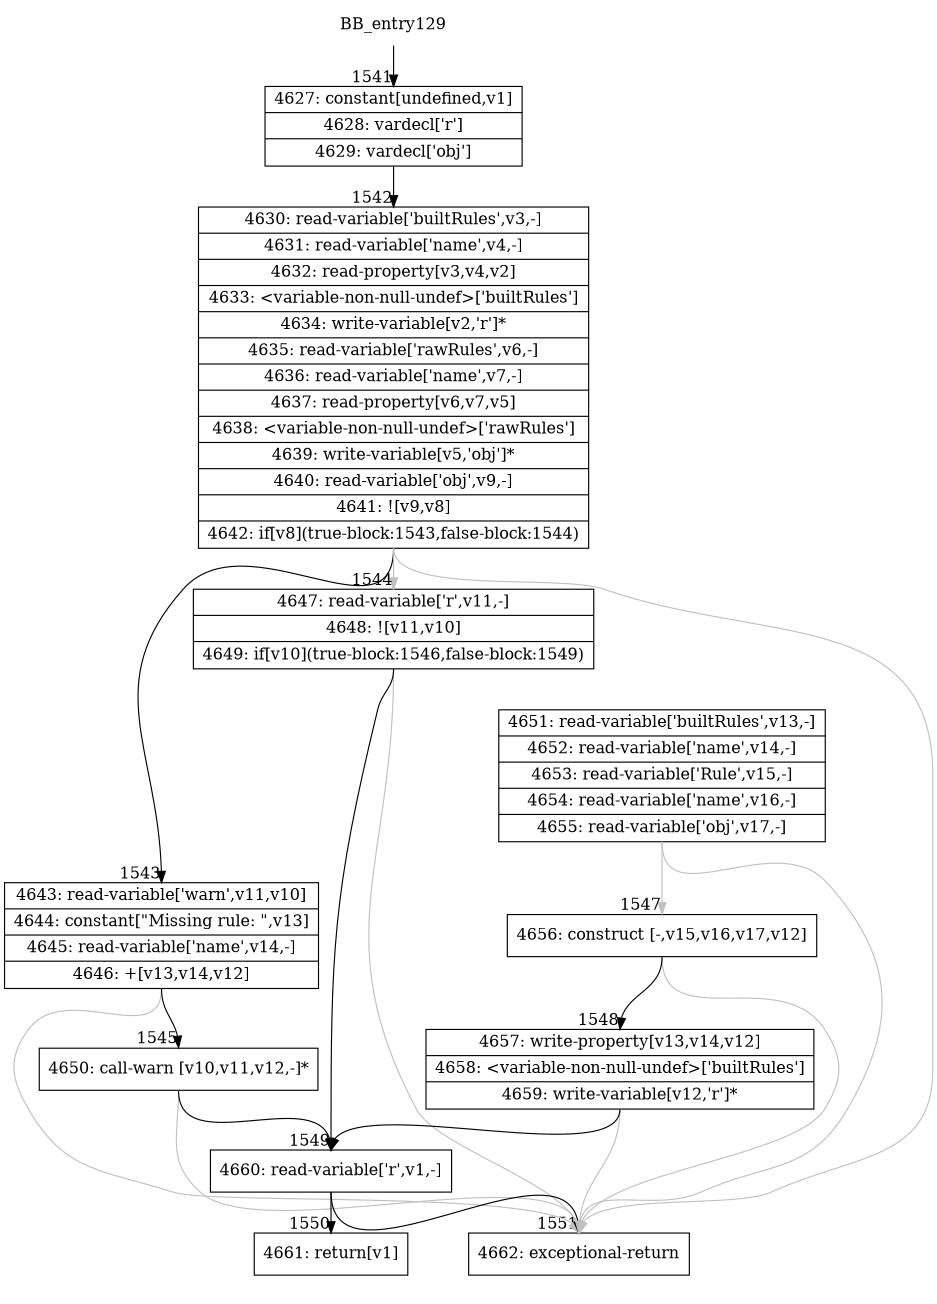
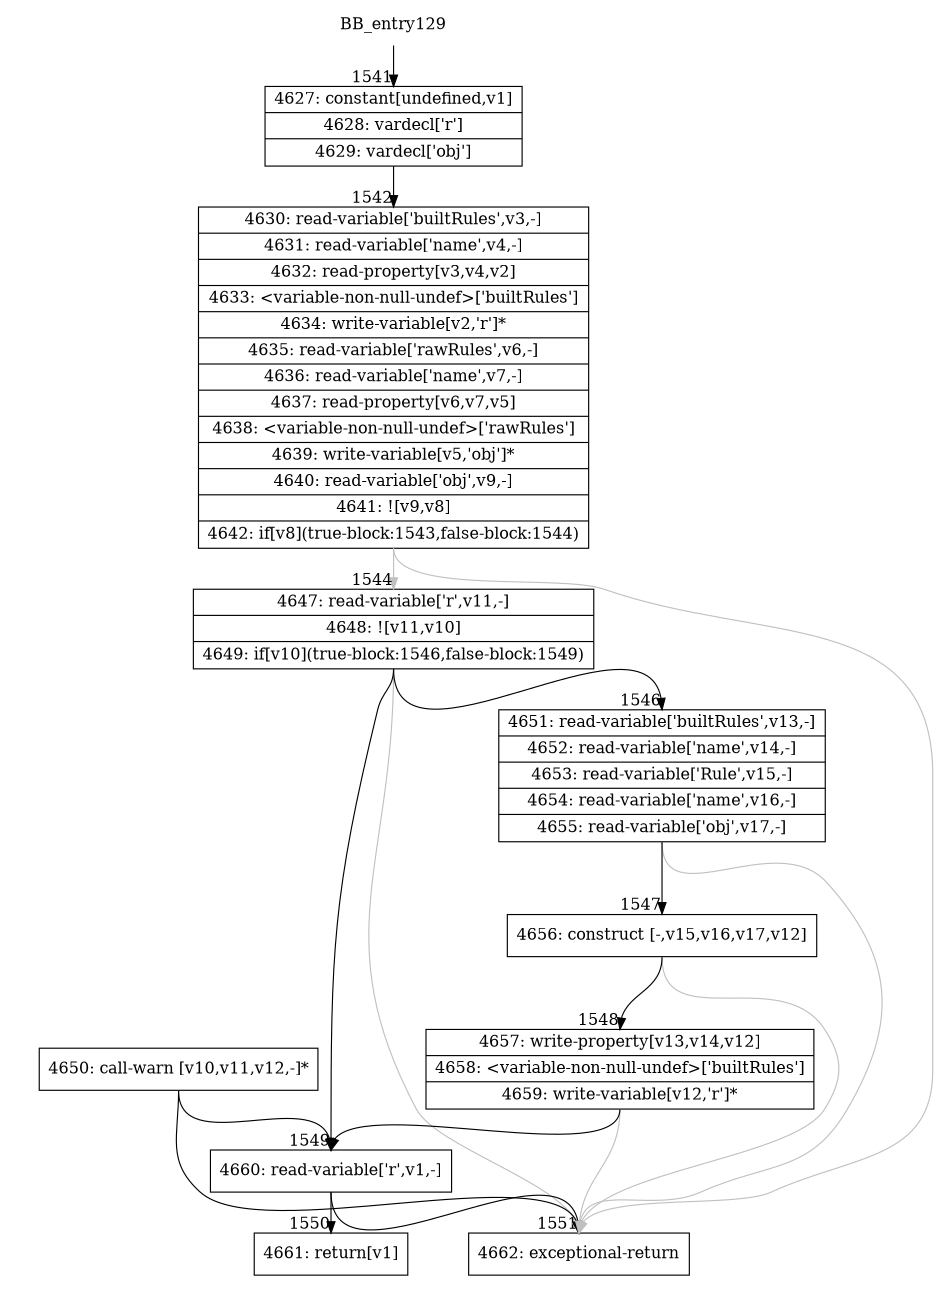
  digraph {
    rankdir=TD
    node [shape=record]
    edge [headport=n tailport=s]
    n1 [label=BB_entry129 shape=none]
    n2 [label="{4627: constant[undefined,v1]|4628: vardecl['r']|4629: vardecl['obj']}"]
    n3 [label="{4630: read-variable['builtRules',v3,-]|4631: read-variable['name',v4,-]|4632: read-property[v3,v4,v2]|4633: \<variable-non-null-undef\>['builtRules']|4634: write-variable[v2,'r']*|4635: read-variable['rawRules',v6,-]|4636: read-variable['name',v7,-]|4637: read-property[v6,v7,v5]|4638: \<variable-non-null-undef\>['rawRules']|4639: write-variable[v5,'obj']*|4640: read-variable['obj',v9,-]|4641: ![v9,v8]|4642: if[v8](true-block:1543,false-block:1544)}"]
-   n4 [label="{4643: read-variable['warn',v11,v10]|4644: constant[\"Missing rule: \",v13]|4645: read-variable['name',v14,-]|4646: +[v13,v14,v12]}"]
    n5 [label="{4647: read-variable['r',v11,-]|4648: ![v11,v10]|4649: if[v10](true-block:1546,false-block:1549)}"]
    n6 [label="{4662: exceptional-return}"]
    n7 [label="{4650: call-warn [v10,v11,v12,-]*}"]
    n8 [label="{4651: read-variable['builtRules',v13,-]|4652: read-variable['name',v14,-]|4653: read-variable['Rule',v15,-]|4654: read-variable['name',v16,-]|4655: read-variable['obj',v17,-]}"]
    n9 [label="{4660: read-variable['r',v1,-]}"]
    n10 [label="{4656: construct [-,v15,v16,v17,v12]}"]
    n11 [label="{4661: return[v1]}"]
    n12 [label="{4657: write-property[v13,v14,v12]|4658: \<variable-non-null-undef\>['builtRules']|4659: write-variable[v12,'r']*}"]
    n1 -> n2 [headlabel="    1541"]
    n2 -> n3 [headlabel="      1542"]
-   n3 -> n4 [headlabel="      1543"]
    n3 -> n5 [color=gray headlabel="      1544"]
    n3 -> n6 [color=gray headlabel="      1551"]
-   n4 -> n6 [color=gray]
-   n4 -> n7 [headlabel="      1545"]
    n5 -> n6 [color=gray]
+   n5 -> n8 [headlabel="      1546"]
    n5 -> n9 [headlabel="      1549"]
-   n7 -> n6 [color=gray]
+   n7 -> n6 [color=black]
    n7 -> n9
    n8 -> n6 [color=gray]
-   n8 -> n10 [headlabel="      1547" color=gray]
+   n8 -> n10 [headlabel="      1547"]
    n9 -> n6 [color=black]
    n9 -> n11 [headlabel="      1550"]
    n10 -> n6 [color=gray]
    n10 -> n12 [headlabel="      1548"]
    n12 -> n6 [color=gray]
    n12 -> n9
  }
